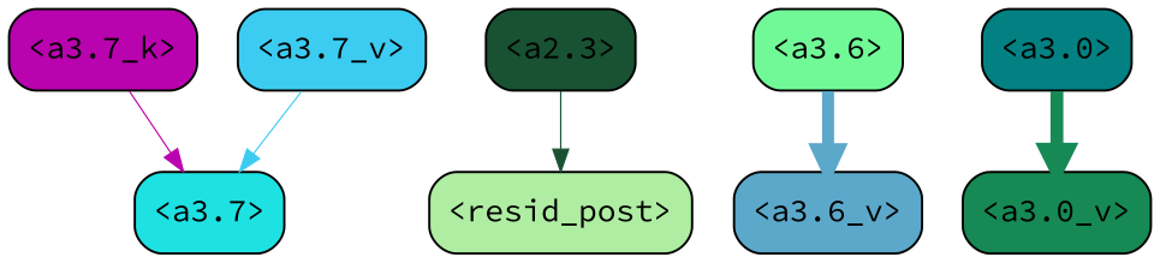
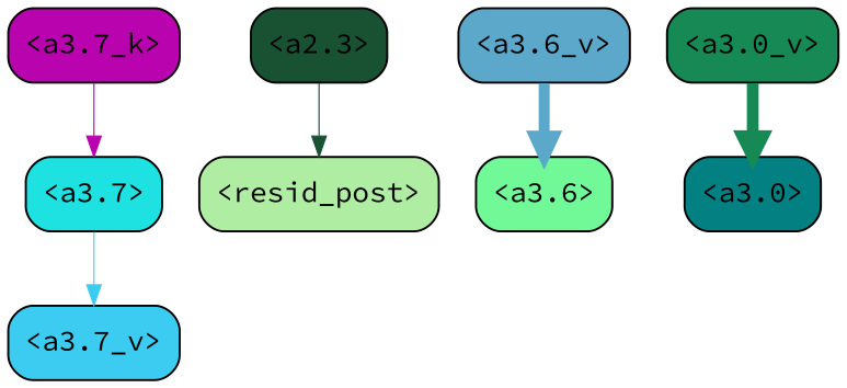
  strict digraph {
    fontname="Source Code Pro"
    splines=true
    node [color=black fontname="Source Code Pro" shape=box style="filled, rounded"]
    edge [fontname="Source Code Pro" penwidth=0.6]
    "<a3.7>" [fillcolor="#1ee1e2"]
    "<resid_post>" [fillcolor="#afeda2"]
    "<a3.6>" [fillcolor="#71f998"]
    "<a3.0>" [fillcolor="#038182"]
    "<a2.3>" [fillcolor="#185233"]
    "<a3.7_k>" [fillcolor="#b903ae"]
    "<a3.7_v>" [fillcolor="#3dccf1"]
    "<a3.6_v>" [fillcolor="#5ba8ca"]
    "<a3.0_v>" [fillcolor="#168954"]
    "<a2.3>" -> "<resid_post>" [color="#185233"]
    "<a3.7_k>" -> "<a3.7>" [color="#b903ae"]
-   "<a3.7_v>" -> "<a3.7>" [color="#3dccf1"]
-   "<a3.6>" -> "<a3.6_v>" [color="#5ba8ca" penwidth=5.297133803367615]
-   "<a3.0>" -> "<a3.0_v>" [color="#168954" penwidth=5.680712580680847]
+   "<a3.7>" -> "<a3.7_v>" [color="#3dccf1"]
+   "<a3.6_v>" -> "<a3.6>" [color="#5ba8ca" penwidth=5.297133803367615]
+   "<a3.0_v>" -> "<a3.0>" [color="#168954" penwidth=5.680712580680847]
  }
